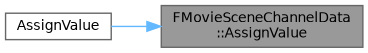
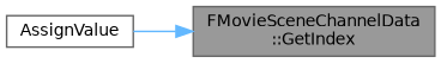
  digraph {
    rankdir=RL
    node [fontname=Helvetica fontsize=10 shape=box style=filled]
-   n1 [color=gray40 fillcolor=grey60 fontcolor=black height=0.2 label="FMovieSceneChannelData\l::AssignValue" width=0.4]
+   n1 [color=gray40 fillcolor=grey60 fontcolor=black height=0.2 label="FMovieSceneChannelData\l::GetIndex" width=0.4]
    n2 [color=grey40 fillcolor=white height=0.2 label=AssignValue width=0.4]
    n1 -> n2 [color=steelblue1 dir=back fontname=Helvetica fontsize=10 labelfontname=Helvetica labelfontsize=10 style=solid]
  }
